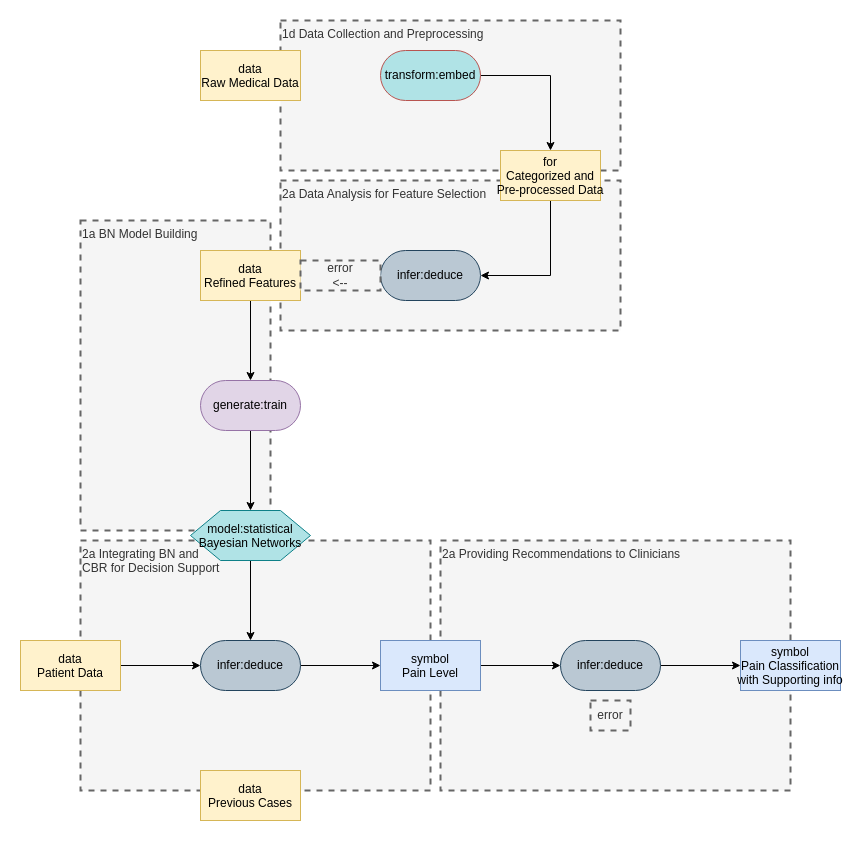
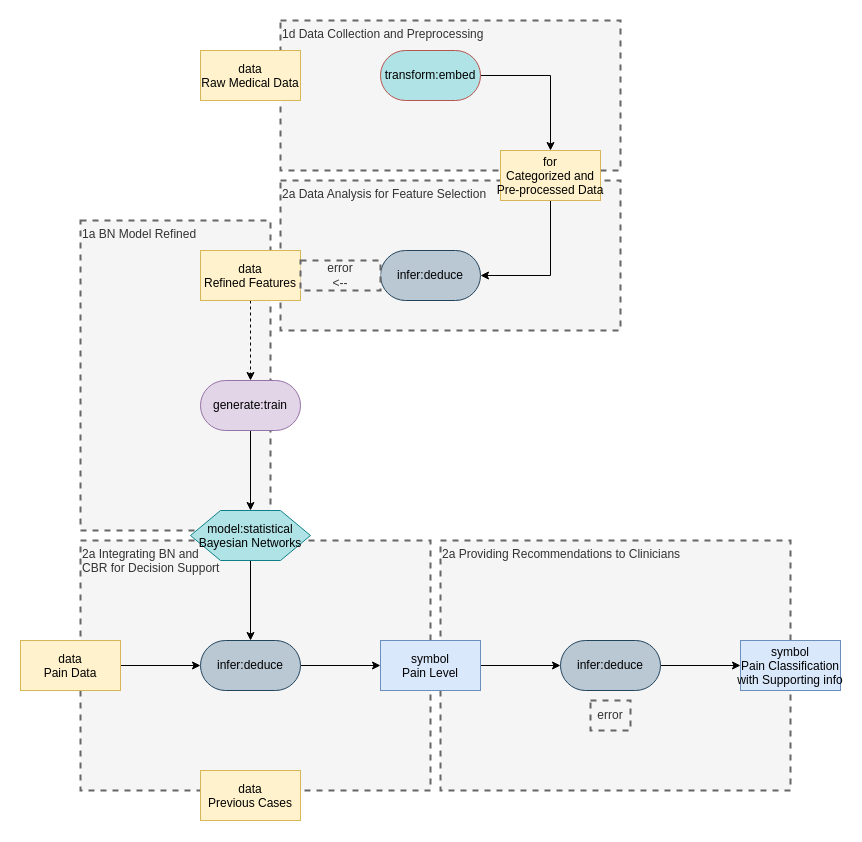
  <mxCell id="0" />
  <mxCell id="1" parent="0" />
  <mxCell id="2" value="2a Providing Recommendations to Clinicians" style="text;html=1;align=left;verticalAlign=top;whiteSpace=wrap;rounded=0;dashed=1;fillColor=#f5f5f5;fontColor=#333333;strokeColor=#666666;strokeWidth=2;" name="text" vertex="1" parent="1"><mxGeometry x="440" y="540" width="350" height="250" as="geometry" /></mxCell>
  <mxCell id="3" value="&lt;div&gt;2a Integrating BN and&lt;/div&gt;&lt;div&gt;CBR for Decision Support&lt;/div&gt;" style="text;html=1;align=left;verticalAlign=top;whiteSpace=wrap;rounded=0;dashed=1;fillColor=#f5f5f5;fontColor=#333333;strokeColor=#666666;strokeWidth=2;" name="text" vertex="1" parent="1"><mxGeometry x="80" y="540" width="350" height="250" as="geometry" /></mxCell>
- <mxCell id="4" value="1a BN Model Building" style="text;html=1;align=left;verticalAlign=top;whiteSpace=wrap;rounded=0;dashed=1;fillColor=#f5f5f5;fontColor=#333333;strokeColor=#666666;strokeWidth=2;" name="text" vertex="1" parent="1"><mxGeometry x="80" y="220" width="190" height="310" as="geometry" /></mxCell>
+ <mxCell id="4" value="1a BN Model Refined" style="text;html=1;align=left;verticalAlign=top;whiteSpace=wrap;rounded=0;dashed=1;fillColor=#f5f5f5;fontColor=#333333;strokeColor=#666666;strokeWidth=2;" name="text" vertex="1" parent="1"><mxGeometry x="80" y="220" width="190" height="310" as="geometry" /></mxCell>
  <mxCell id="5" value="2a Data Analysis for Feature Selection" style="text;html=1;align=left;verticalAlign=top;whiteSpace=wrap;rounded=0;dashed=1;fillColor=#f5f5f5;fontColor=#333333;strokeColor=#666666;strokeWidth=2;" name="text" vertex="1" parent="1"><mxGeometry x="280" y="180" width="340" height="150" as="geometry" /></mxCell>
  <mxCell id="6" value="1d Data Collection and Preprocessing" style="text;html=1;align=left;verticalAlign=top;whiteSpace=wrap;rounded=0;dashed=1;fillColor=#f5f5f5;fontColor=#333333;strokeColor=#666666;strokeWidth=2;" name="text" vertex="1" parent="1"><mxGeometry x="280" y="20" width="340" height="150" as="geometry" /></mxCell>
  <mxCell id="7" value="data&#10;Raw Medical Data" style="rectangle;fillColor=#fff2cc;strokeColor=#d6b656;" name="data" vertex="1" parent="1"><mxGeometry x="200" y="50" width="100" height="50" as="geometry" /></mxCell>
  <mxCell id="8" style="edgeStyle=orthogonalEdgeStyle;rounded=0;orthogonalLoop=1;jettySize=auto;html=1;exitX=1;exitY=0.5;exitDx=0;exitDy=0;entryX=0.5;entryY=0;entryDx=0;entryDy=0;" edge="1" parent="1" source="9" target="11"><mxGeometry relative="1" as="geometry" /></mxCell>
  <mxCell id="9" value="transform:embed" style="rounded=1;whiteSpace=wrap;html=1;arcSize=50;fillColor=#b0e3e6;strokeColor=#b85450;" name="transform" vertex="1" parent="1"><mxGeometry x="380" y="50" width="100" height="50" as="geometry" /></mxCell>
  <mxCell id="10" style="edgeStyle=orthogonalEdgeStyle;rounded=0;orthogonalLoop=1;jettySize=auto;html=1;exitX=0.5;exitY=1;exitDx=0;exitDy=0;entryX=1;entryY=0.5;entryDx=0;entryDy=0;" edge="1" parent="1" source="11" target="12"><mxGeometry relative="1" as="geometry" /></mxCell>
  <mxCell id="11" value="for&#10;Categorized and&#10;Pre-processed Data" style="rectangle;fillColor=#fff2cc;strokeColor=#d6b656;" name="data" vertex="1" parent="1"><mxGeometry x="500" y="150" width="100" height="50" as="geometry" /></mxCell>
  <mxCell id="12" value="infer:deduce" style="rounded=1;whiteSpace=wrap;html=1;arcSize=50;fillColor=#bac8d3;strokeColor=#23445d;" name="infer:deduce" vertex="1" parent="1"><mxGeometry x="380" y="250" width="100" height="50" as="geometry" /></mxCell>
- <mxCell id="13" style="edgeStyle=orthogonalEdgeStyle;rounded=0;orthogonalLoop=1;jettySize=auto;html=1;exitX=0.5;exitY=1;exitDx=0;exitDy=0;entryX=0.5;entryY=0;entryDx=0;entryDy=0;" edge="1" parent="1" source="14" target="17"><mxGeometry relative="1" as="geometry" /></mxCell>
+ <mxCell id="13" style="edgeStyle=orthogonalEdgeStyle;rounded=0;orthogonalLoop=1;jettySize=auto;html=1;exitX=0.5;exitY=1;exitDx=0;exitDy=0;entryX=0.5;entryY=0;entryDx=0;entryDy=0;dashed=1;" edge="1" parent="1" source="14" target="17"><mxGeometry relative="1" as="geometry" /></mxCell>
  <mxCell id="14" value="data&#10;Refined Features" style="rectangle;fillColor=#fff2cc;strokeColor=#d6b656;" name="data" vertex="1" parent="1"><mxGeometry x="200" y="250" width="100" height="50" as="geometry" /></mxCell>
  <mxCell id="15" value="&lt;div&gt;error&lt;/div&gt;&lt;div&gt;&amp;lt;--&lt;/div&gt;" style="text;html=1;align=center;verticalAlign=middle;whiteSpace=wrap;rounded=0;dashed=1;fillColor=#f5f5f5;fontColor=#333333;strokeColor=#666666;strokeWidth=2;" name="text" vertex="1" parent="1"><mxGeometry x="300" y="260" width="80" height="30" as="geometry" /></mxCell>
  <mxCell id="16" style="edgeStyle=orthogonalEdgeStyle;rounded=0;orthogonalLoop=1;jettySize=auto;html=1;exitX=0.5;exitY=1;exitDx=0;exitDy=0;entryX=0.5;entryY=0;entryDx=0;entryDy=0;" edge="1" parent="1" source="17" target="19"><mxGeometry relative="1" as="geometry" /></mxCell>
  <mxCell id="17" value="generate:train" style="rounded=1;whiteSpace=wrap;html=1;arcSize=50;fillColor=#e1d5e7;strokeColor=#9673a6;" name="generate:train" vertex="1" parent="1"><mxGeometry x="200" y="380" width="100" height="50" as="geometry" /></mxCell>
  <mxCell id="18" style="edgeStyle=orthogonalEdgeStyle;rounded=0;orthogonalLoop=1;jettySize=auto;html=1;exitX=0.5;exitY=1;exitDx=0;exitDy=0;entryX=0.5;entryY=0;entryDx=0;entryDy=0;" edge="1" parent="1" source="19" target="21"><mxGeometry relative="1" as="geometry" /></mxCell>
  <mxCell id="19" value="model:statistical&#10;Bayesian Networks" style="shape=hexagon;perimeter=hexagonPerimeter2;fillColor=#b0e3e6;strokeColor=#0e8088;" name="model" vertex="1" parent="1"><mxGeometry x="190" y="510" width="120" height="50" as="geometry" /></mxCell>
  <mxCell id="20" style="edgeStyle=orthogonalEdgeStyle;rounded=0;orthogonalLoop=1;jettySize=auto;html=1;entryX=0;entryY=0.5;entryDx=0;entryDy=0;" edge="1" parent="1" source="21" target="26"><mxGeometry relative="1" as="geometry" /></mxCell>
  <mxCell id="21" value="infer:deduce" style="rounded=1;whiteSpace=wrap;html=1;arcSize=50;fillColor=#bac8d3;strokeColor=#23445d;" name="infer:deduce" vertex="1" parent="1"><mxGeometry x="200" y="640" width="100" height="50" as="geometry" /></mxCell>
  <mxCell id="22" style="edgeStyle=orthogonalEdgeStyle;rounded=0;orthogonalLoop=1;jettySize=auto;html=1;exitX=1;exitY=0.5;exitDx=0;exitDy=0;entryX=0;entryY=0.5;entryDx=0;entryDy=0;" edge="1" parent="1" source="23" target="21"><mxGeometry relative="1" as="geometry" /></mxCell>
- <mxCell id="23" value="data&#10;Patient Data" style="rectangle;fillColor=#fff2cc;strokeColor=#d6b656;" name="data" vertex="1" parent="1"><mxGeometry x="20" y="640" width="100" height="50" as="geometry" /></mxCell>
+ <mxCell id="23" value="data&#10;Pain Data" style="rectangle;fillColor=#fff2cc;strokeColor=#d6b656;" name="data" vertex="1" parent="1"><mxGeometry x="20" y="640" width="100" height="50" as="geometry" /></mxCell>
  <mxCell id="24" value="data&#10;Previous Cases" style="rectangle;fillColor=#fff2cc;strokeColor=#d6b656;" name="data" vertex="1" parent="1"><mxGeometry x="200" y="770" width="100" height="50" as="geometry" /></mxCell>
  <mxCell id="25" style="edgeStyle=orthogonalEdgeStyle;rounded=0;orthogonalLoop=1;jettySize=auto;html=1;entryX=0;entryY=0.5;entryDx=0;entryDy=0;" edge="1" parent="1" source="26" target="28"><mxGeometry relative="1" as="geometry" /></mxCell>
  <mxCell id="26" value="symbol&#10;Pain Level" style="rectangle;fillColor=#dae8fc;strokeColor=#6c8ebf;" name="symbol" vertex="1" parent="1" tooltip="⚠️ Node not part of any valid pattern."><mxGeometry x="380" y="640" width="100" height="50" as="geometry" /></mxCell>
  <mxCell id="27" style="edgeStyle=orthogonalEdgeStyle;rounded=0;orthogonalLoop=1;jettySize=auto;html=1;entryX=0;entryY=0.5;entryDx=0;entryDy=0;" edge="1" parent="1" source="28" target="29"><mxGeometry relative="1" as="geometry" /></mxCell>
  <mxCell id="28" value="infer:deduce" style="rounded=1;whiteSpace=wrap;html=1;arcSize=50;fillColor=#bac8d3;strokeColor=#23445d;" name="infer:deduce" vertex="1" parent="1" tooltip="⚠️ Node not part of any valid pattern."><mxGeometry x="560" y="640" width="100" height="50" as="geometry" /></mxCell>
  <mxCell id="29" value="symbol&#10;Pain Classification&#10;with Supporting info" style="rectangle;fillColor=#dae8fc;strokeColor=#6c8ebf;" name="symbol" vertex="1" parent="1" tooltip="⚠️ Node not part of any valid pattern."><mxGeometry x="740" y="640" width="100" height="50" as="geometry" /></mxCell>
  <mxCell id="30" value="error" style="text;html=1;align=center;verticalAlign=middle;whiteSpace=wrap;rounded=0;dashed=1;fillColor=#f5f5f5;fontColor=#333333;strokeColor=#666666;strokeWidth=2;" name="text" vertex="1" parent="1"><mxGeometry x="590" y="700" width="40" height="30" as="geometry" /></mxCell>
